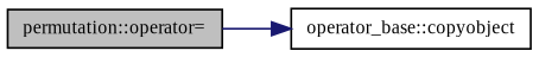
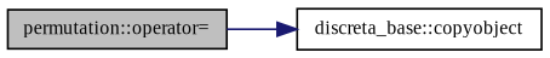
  digraph {
    rankdir=LR
    fontname="Liberation Serif"
    node [color=black fontname="Liberation Serif" fontsize=10 shape=record style=filled]
    n1 [fillcolor=grey75 fontcolor=black height=0.2 label="permutation::operator=" width=0.4]
-   n2 [fillcolor=white height=0.2 label="operator_base::copyobject" width=0.4]
+   n2 [fillcolor=white height=0.2 label="discreta_base::copyobject" width=0.4]
    n1 -> n2 [color=midnightblue fontname="Liberation Serif" fontsize=10 labelfontname=Helvetica labelfontsize=10 style=solid]
  }
